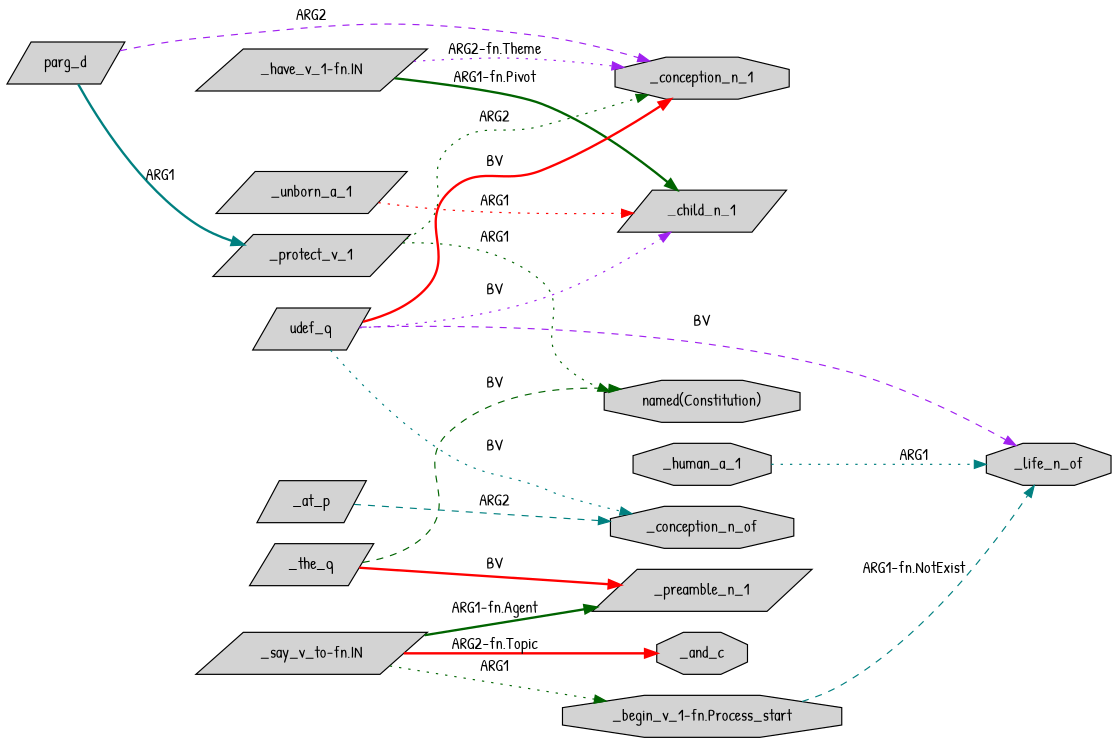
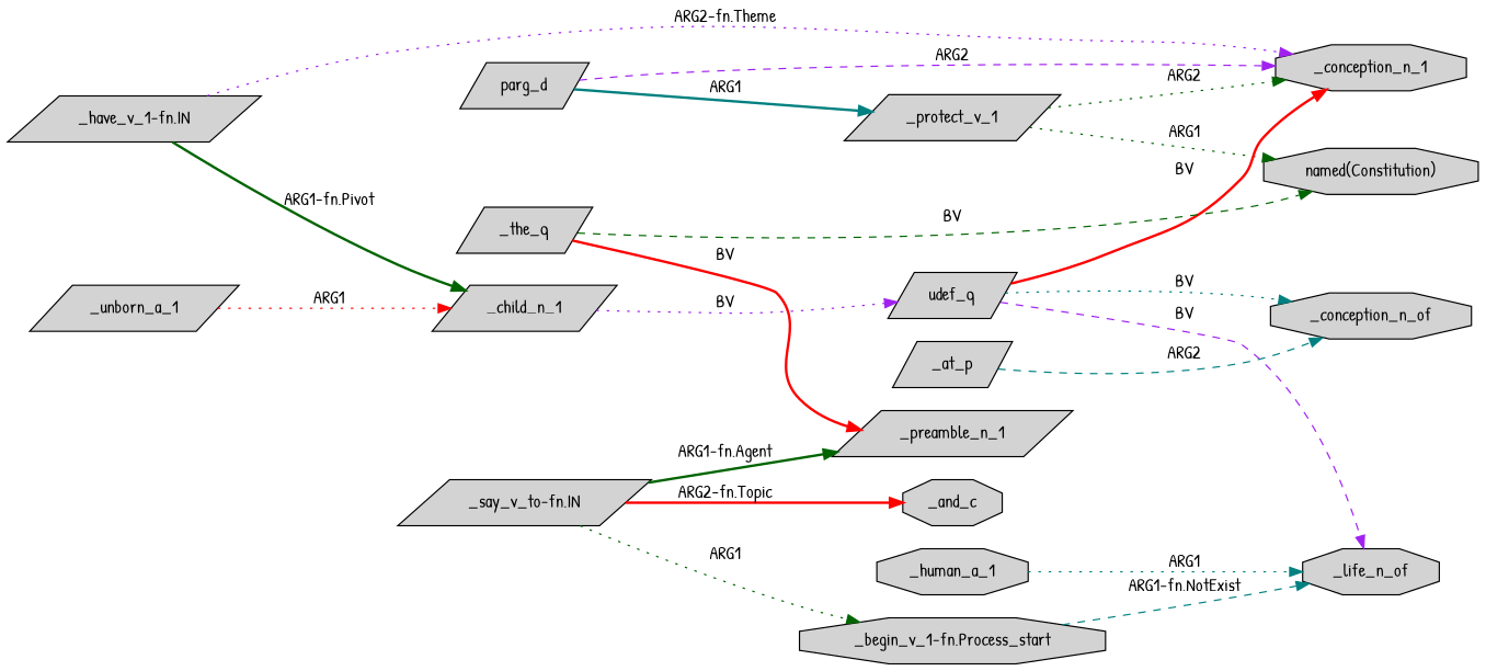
  digraph {
    fontname="Patrick Hand"
    rankdir=LR
    node [fontname="Patrick Hand" shape=parallelogram style=filled]
    edge [color=darkgreen fontname="Patrick Hand" style=dotted]
    parg_d
    _protect_v_1
    n3 [label=_conception_n_1 shape=octagon]
    "named(Constitution)" [shape=octagon]
    "_have_v_1-fn.IN"
    _child_n_1
    udef_q
    _life_n_of [shape=octagon]
    _conception_n_of [shape=octagon]
    "_say_v_to-fn.IN"
    _preamble_n_1
    _and_c [shape=octagon]
    "_begin_v_1-fn.Process_start" [shape=octagon]
    _the_q
    _human_a_1 [shape=octagon]
    _at_p
    _unborn_a_1
    parg_d -> _protect_v_1 [color=teal label=ARG1 style=bold]
    parg_d -> n3 [color=purple label=ARG2 style=dashed]
    _protect_v_1 -> n3 [label=ARG2]
    _protect_v_1 -> "named(Constitution)" [label=ARG1]
    "_have_v_1-fn.IN" -> n3 [color=purple label="ARG2-fn.Theme"]
    "_have_v_1-fn.IN" -> _child_n_1 [label="ARG1-fn.Pivot" style=bold]
    udef_q -> n3 [color=red label=BV style=bold]
-   udef_q -> _child_n_1 [color=purple label=BV]
+   _child_n_1 -> udef_q [color=purple label=BV]
    udef_q -> _life_n_of [color=purple label=BV style=dashed]
    udef_q -> _conception_n_of [color=teal label=BV]
    "_say_v_to-fn.IN" -> _preamble_n_1 [label="ARG1-fn.Agent" style=bold]
    "_say_v_to-fn.IN" -> _and_c [color=red label="ARG2-fn.Topic" style=bold]
    "_say_v_to-fn.IN" -> "_begin_v_1-fn.Process_start" [label=ARG1]
    "_begin_v_1-fn.Process_start" -> _life_n_of [color=teal label="ARG1-fn.NotExist" style=dashed]
    _the_q -> "named(Constitution)" [label=BV style=dashed]
    _the_q -> _preamble_n_1 [color=red label=BV style=bold]
    _human_a_1 -> _life_n_of [color=teal label=ARG1]
    _at_p -> _conception_n_of [color=teal label=ARG2 style=dashed]
    _unborn_a_1 -> _child_n_1 [color=red label=ARG1]
  }
